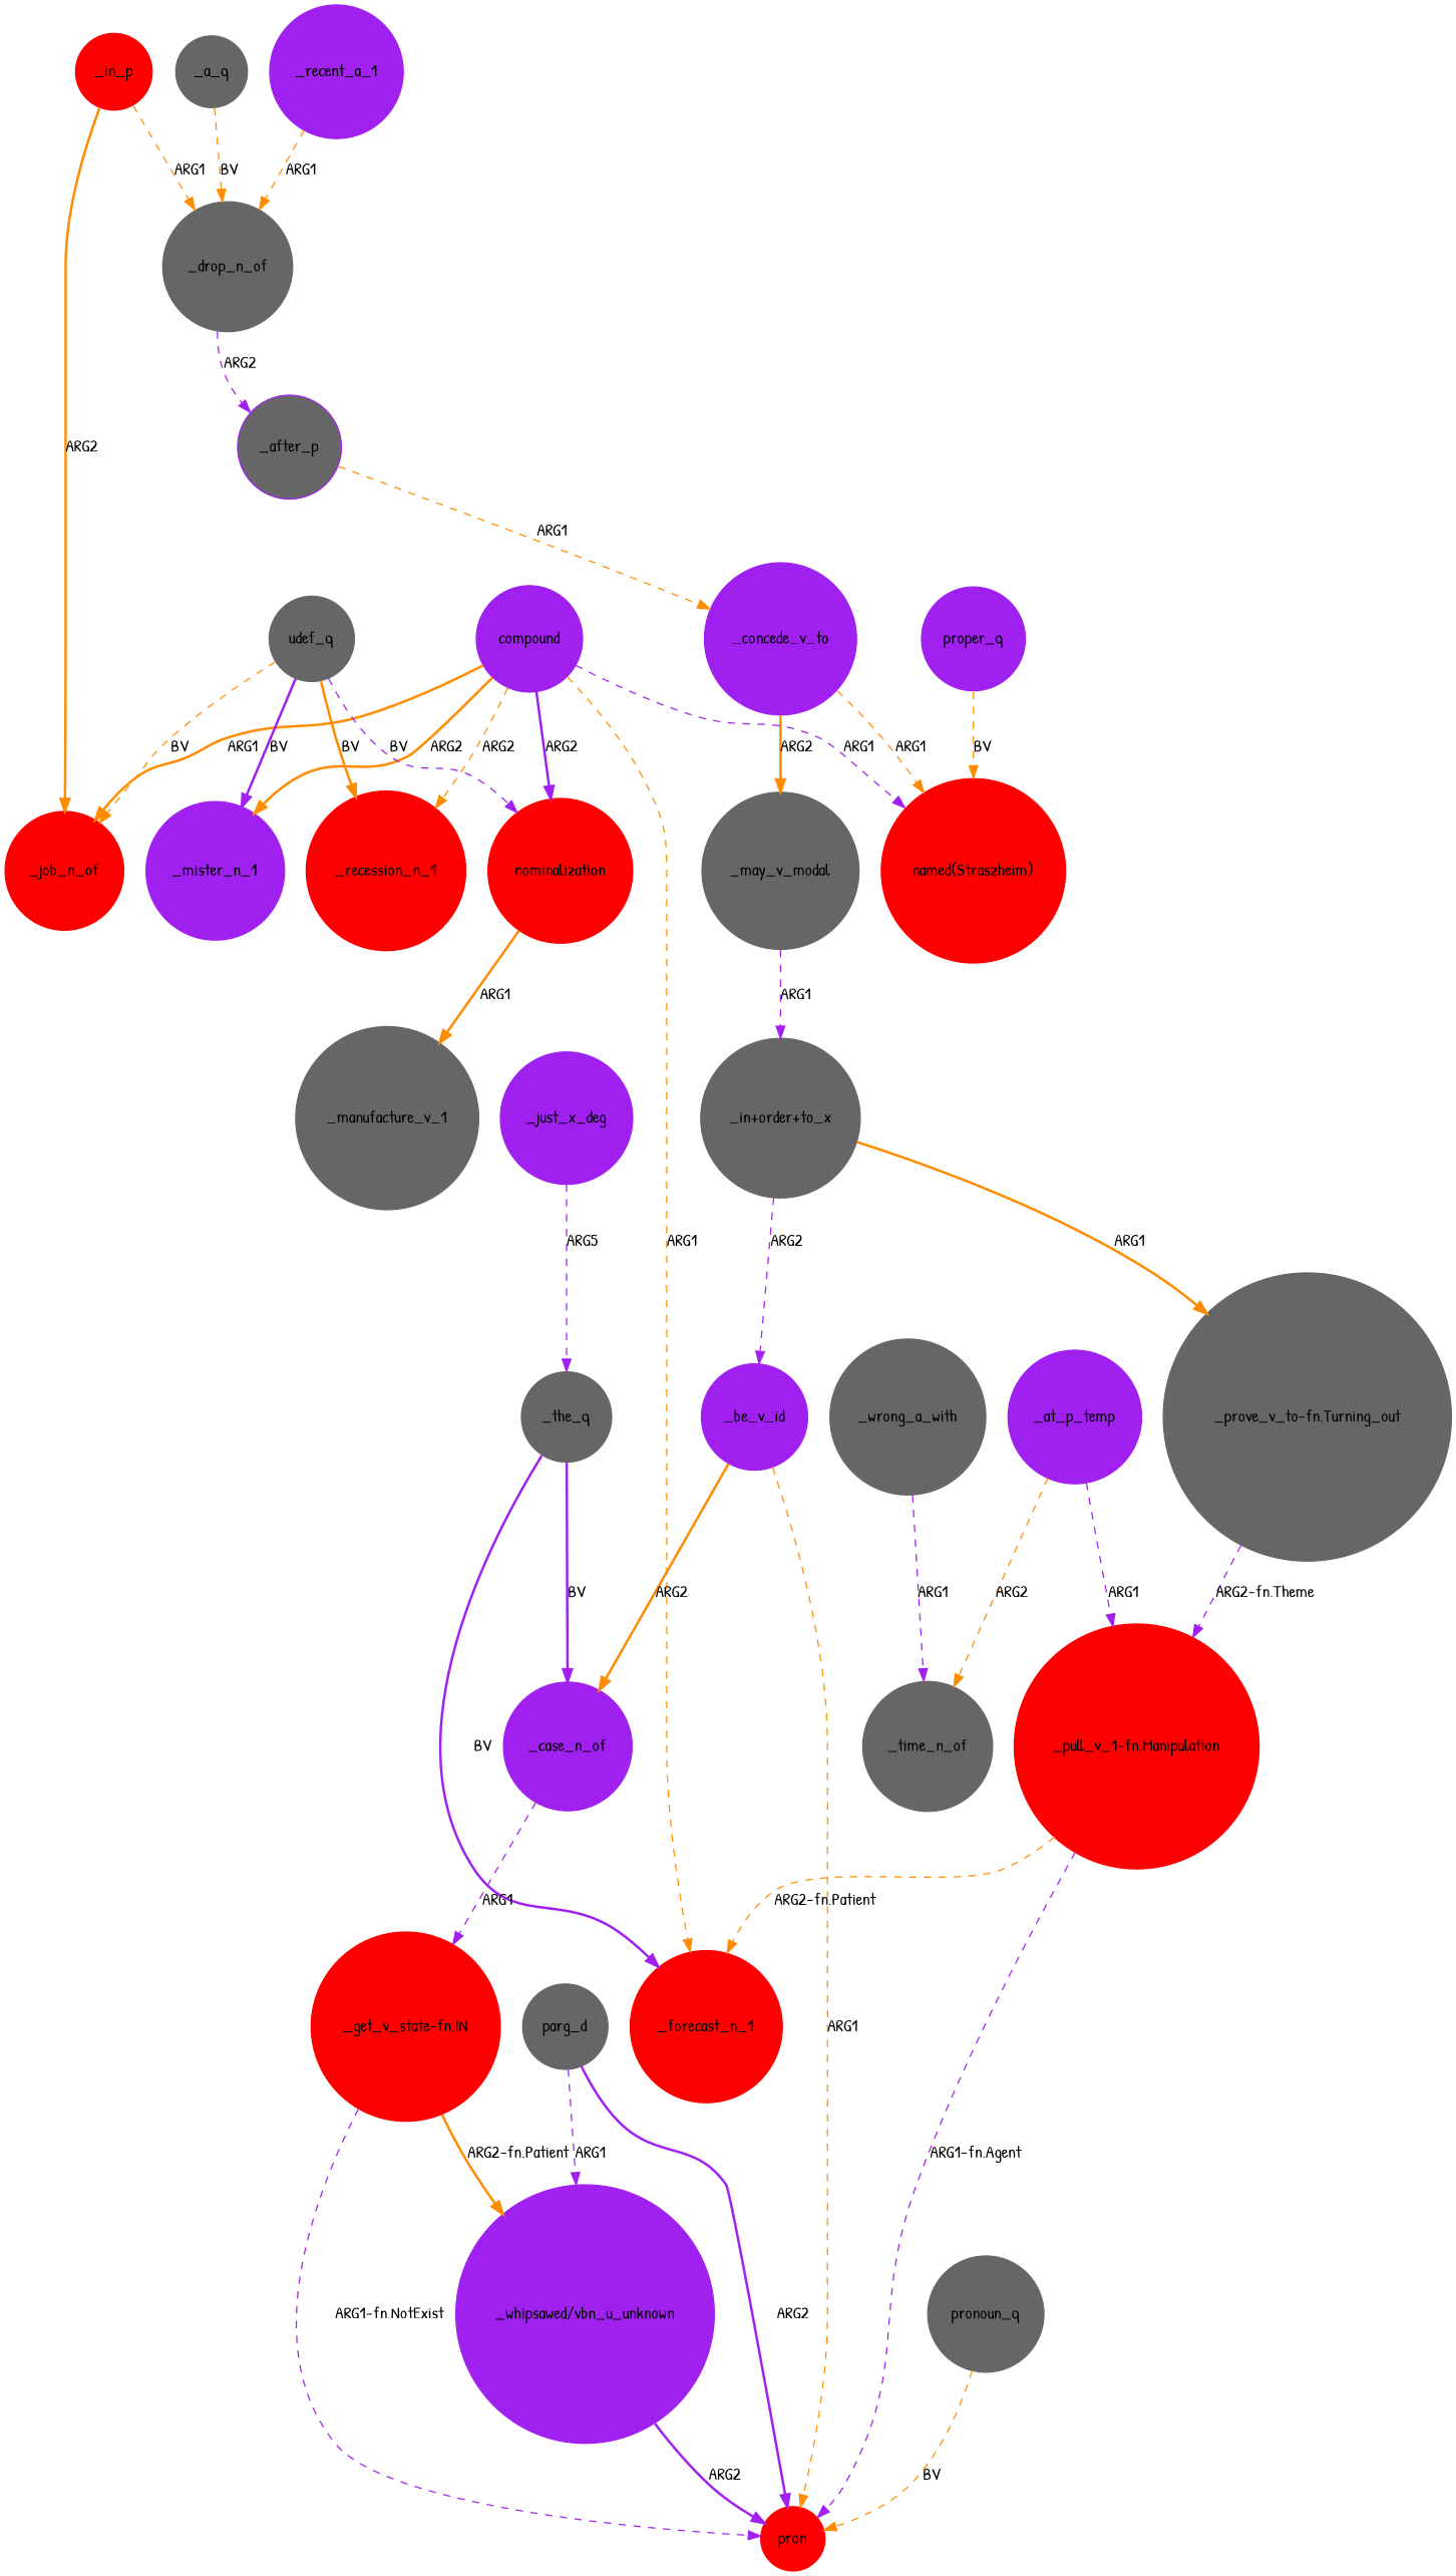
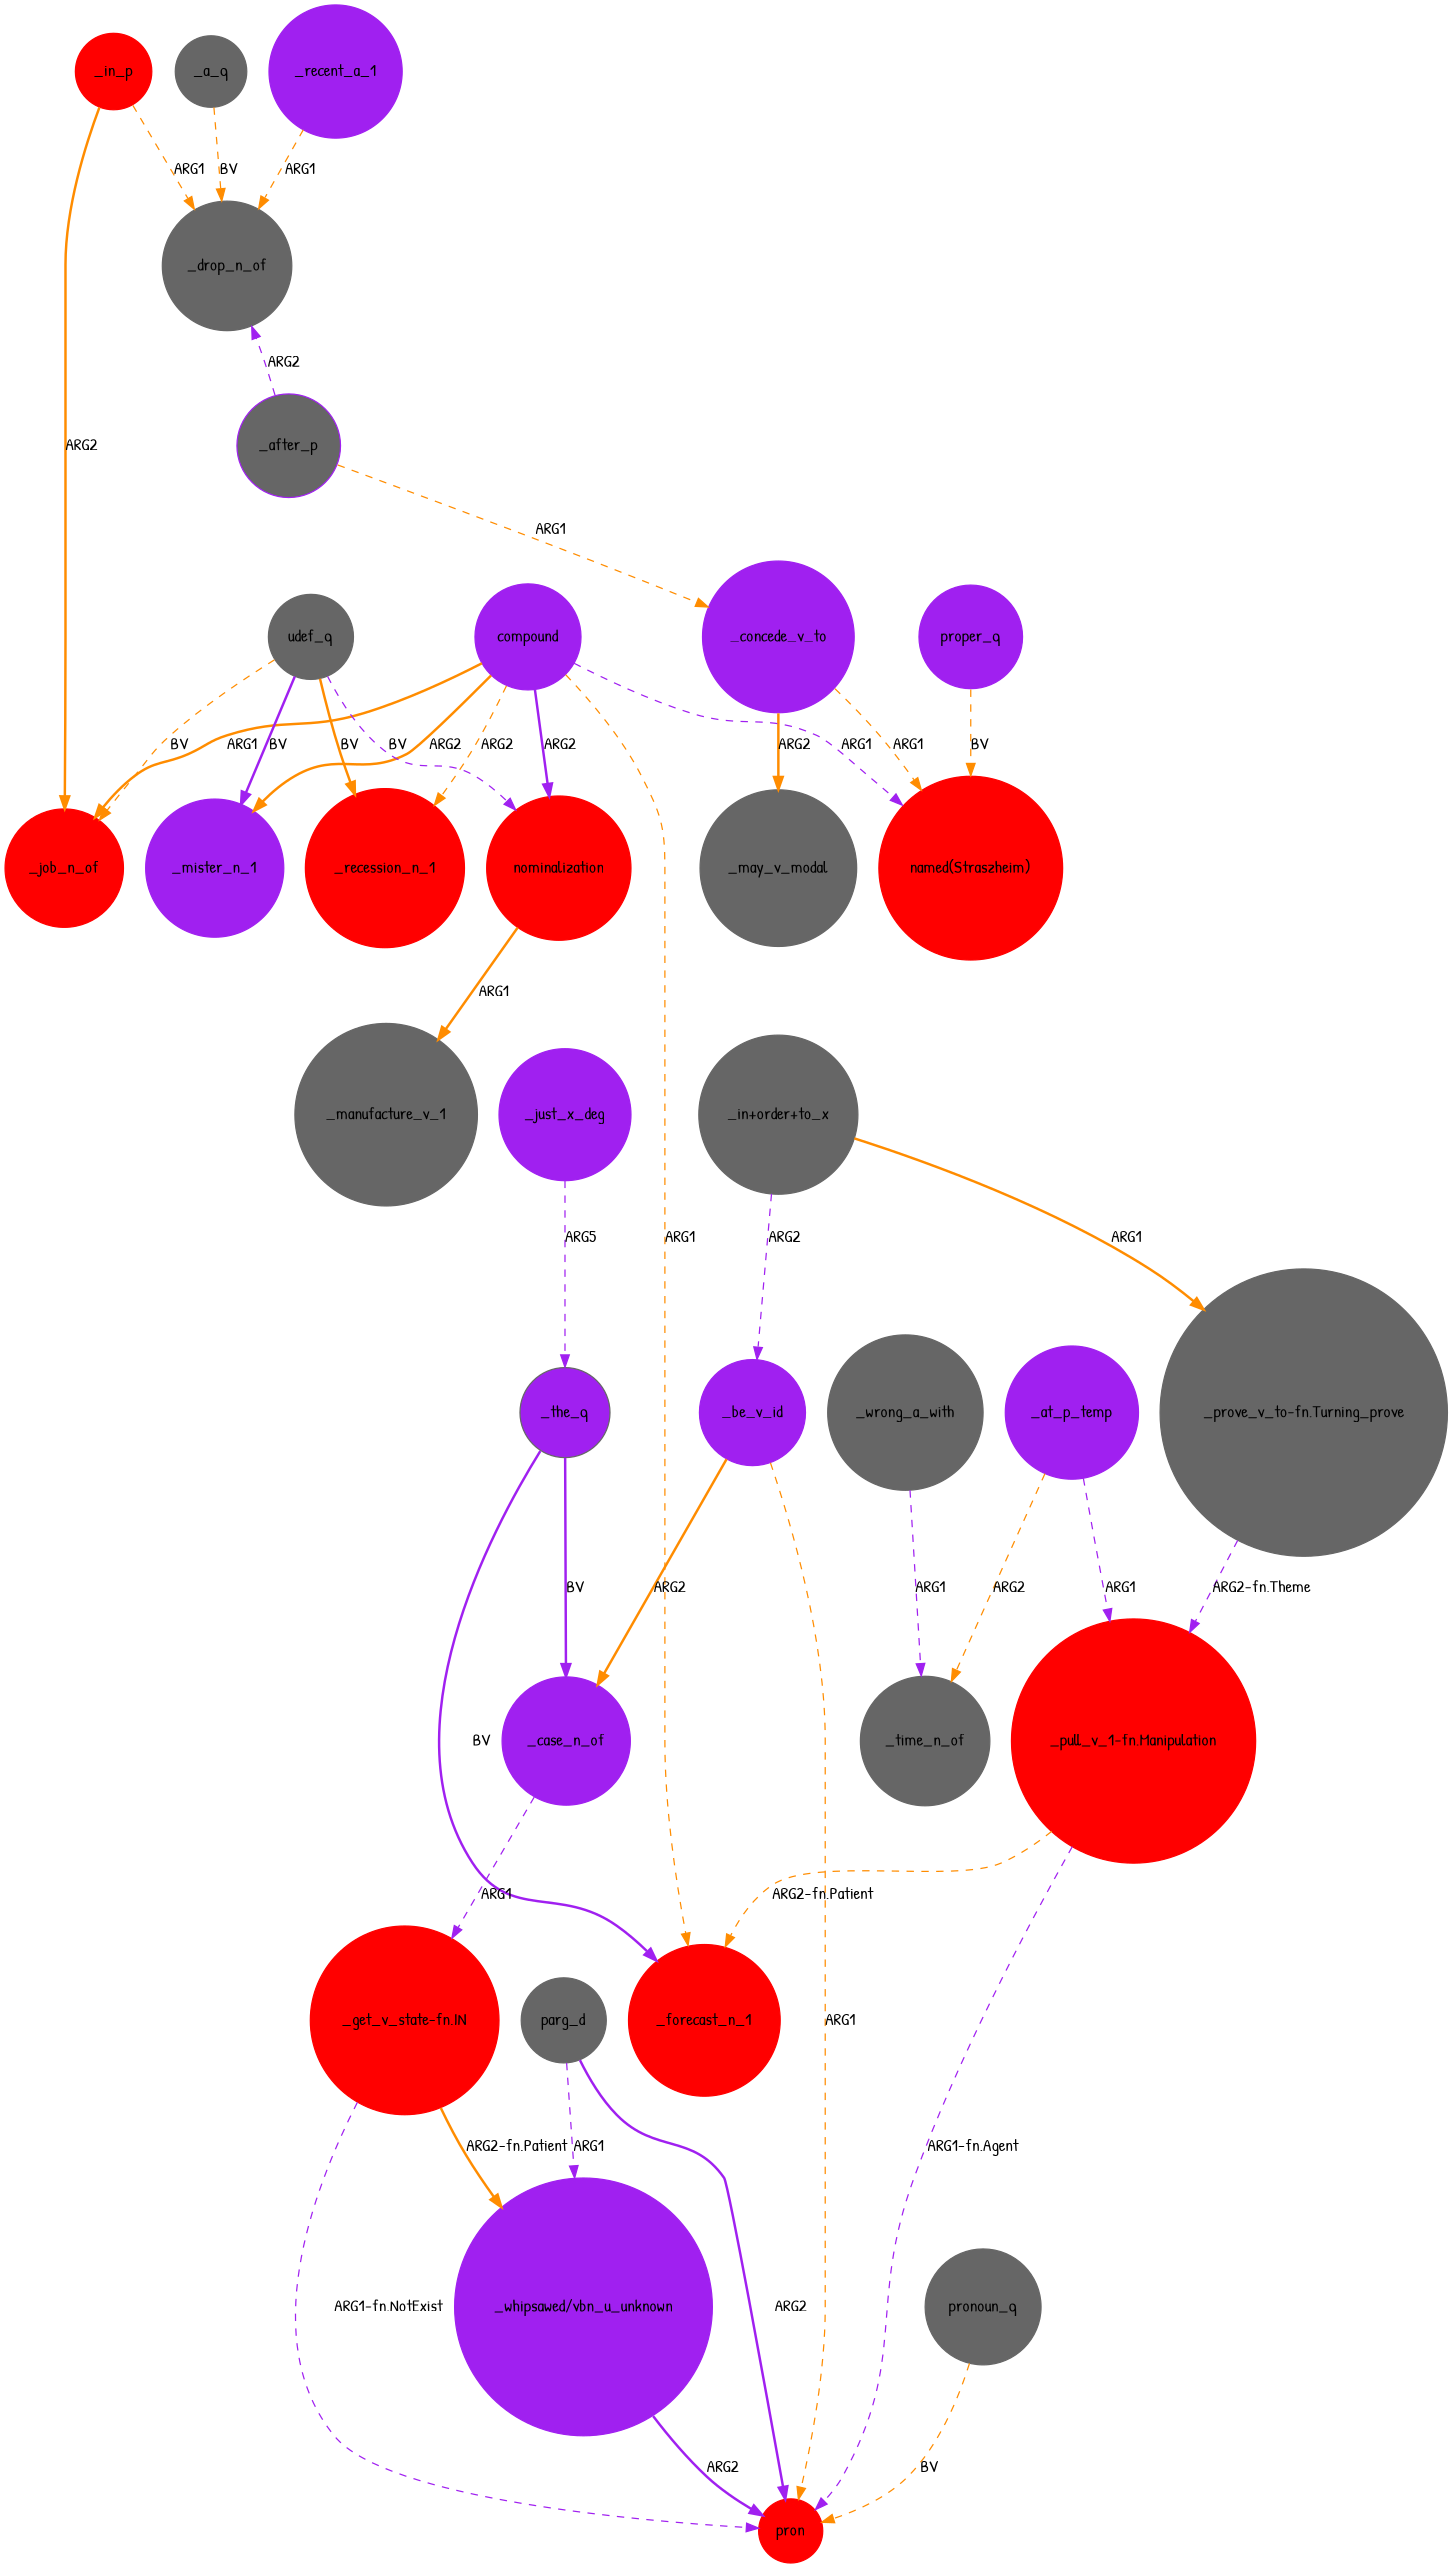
  digraph {
    fontname="Patrick Hand"
    node [color=gray40 fontname="Patrick Hand" shape=circle style=filled]
    edge [color=darkorange fontname="Patrick Hand" style=dashed]
    "_get_v_state-fn.IN" [color=red]
    pron [color=red]
    "_whipsawed/vbn_u_unknown" [color=purple]
    _after_p [color=purple fillcolor=gray40]
    _concede_v_to [color=purple]
    _drop_n_of
    _may_v_modal
    "named(Straszheim)" [color=red]
    "_in+order+to_x"
    _at_p_temp [color=purple]
    "_pull_v_1-fn.Manipulation" [color=red]
    _time_n_of
    _forecast_n_1 [color=red]
-   _the_q
+   _the_q [fillcolor=purple]
    _case_n_of [color=purple]
    compound [color=purple]
    _mister_n_1 [color=purple]
    _recession_n_1 [color=red]
    nominalization [color=red]
    _job_n_of [color=red]
    _manufacture_v_1
    _in_p [color=red]
    _be_v_id [color=purple]
-   "_prove_v_to-fn.Turning_out"
+   "_prove_v_to-fn.Turning_out" [label="_prove_v_to-fn.Turning_prove"]
    udef_q
    _a_q
    parg_d
    pronoun_q
    _just_x_deg [color=purple]
    proper_q [color=purple]
    _recent_a_1 [color=purple]
    _wrong_a_with
    "_get_v_state-fn.IN" -> pron [color=purple label="ARG1-fn.NotExist"]
    "_get_v_state-fn.IN" -> "_whipsawed/vbn_u_unknown" [label="ARG2-fn.Patient" style=bold]
    "_whipsawed/vbn_u_unknown" -> pron [color=purple label=ARG2 style=bold]
    _after_p -> _concede_v_to [label=ARG1]
-   _drop_n_of -> _after_p [color=purple label=ARG2]
+   _after_p -> _drop_n_of [color=purple label=ARG2]
    _concede_v_to -> _may_v_modal [label=ARG2 style=bold]
    _concede_v_to -> "named(Straszheim)" [label=ARG1]
-   _may_v_modal -> "_in+order+to_x" [color=purple label=ARG1]
    "_in+order+to_x" -> _be_v_id [color=purple label=ARG2]
    "_in+order+to_x" -> "_prove_v_to-fn.Turning_out" [label=ARG1 style=bold]
    _at_p_temp -> "_pull_v_1-fn.Manipulation" [color=purple label=ARG1]
    _at_p_temp -> _time_n_of [label=ARG2]
    "_pull_v_1-fn.Manipulation" -> pron [color=purple label="ARG1-fn.Agent"]
    "_pull_v_1-fn.Manipulation" -> _forecast_n_1 [label="ARG2-fn.Patient"]
    _the_q -> _forecast_n_1 [color=purple label=BV style=bold]
    _the_q -> _case_n_of [color=purple label=BV style=bold]
    _case_n_of -> "_get_v_state-fn.IN" [color=purple label=ARG1]
    compound -> "named(Straszheim)" [color=purple label=ARG1]
    compound -> _forecast_n_1 [label=ARG1]
    compound -> _mister_n_1 [label=ARG2 style=bold]
    compound -> _recession_n_1 [label=ARG2]
    compound -> nominalization [color=purple label=ARG2 style=bold]
    compound -> _job_n_of [label=ARG1 style=bold]
    nominalization -> _manufacture_v_1 [label=ARG1 style=bold]
    _in_p -> _drop_n_of [label=ARG1]
    _in_p -> _job_n_of [label=ARG2 style=bold]
    _be_v_id -> pron [label=ARG1]
    _be_v_id -> _case_n_of [label=ARG2 style=bold]
    "_prove_v_to-fn.Turning_out" -> "_pull_v_1-fn.Manipulation" [color=purple label="ARG2-fn.Theme"]
    udef_q -> _mister_n_1 [color=purple label=BV style=bold]
    udef_q -> _recession_n_1 [label=BV style=bold]
    udef_q -> nominalization [color=purple label=BV]
    udef_q -> _job_n_of [label=BV]
    _a_q -> _drop_n_of [label=BV]
    parg_d -> pron [color=purple label=ARG2 style=bold]
    parg_d -> "_whipsawed/vbn_u_unknown" [color=purple label=ARG1]
    pronoun_q -> pron [label=BV]
    _just_x_deg -> _the_q [color=purple label=ARG5]
    proper_q -> "named(Straszheim)" [label=BV]
    _recent_a_1 -> _drop_n_of [label=ARG1]
    _wrong_a_with -> _time_n_of [color=purple label=ARG1]
  }
